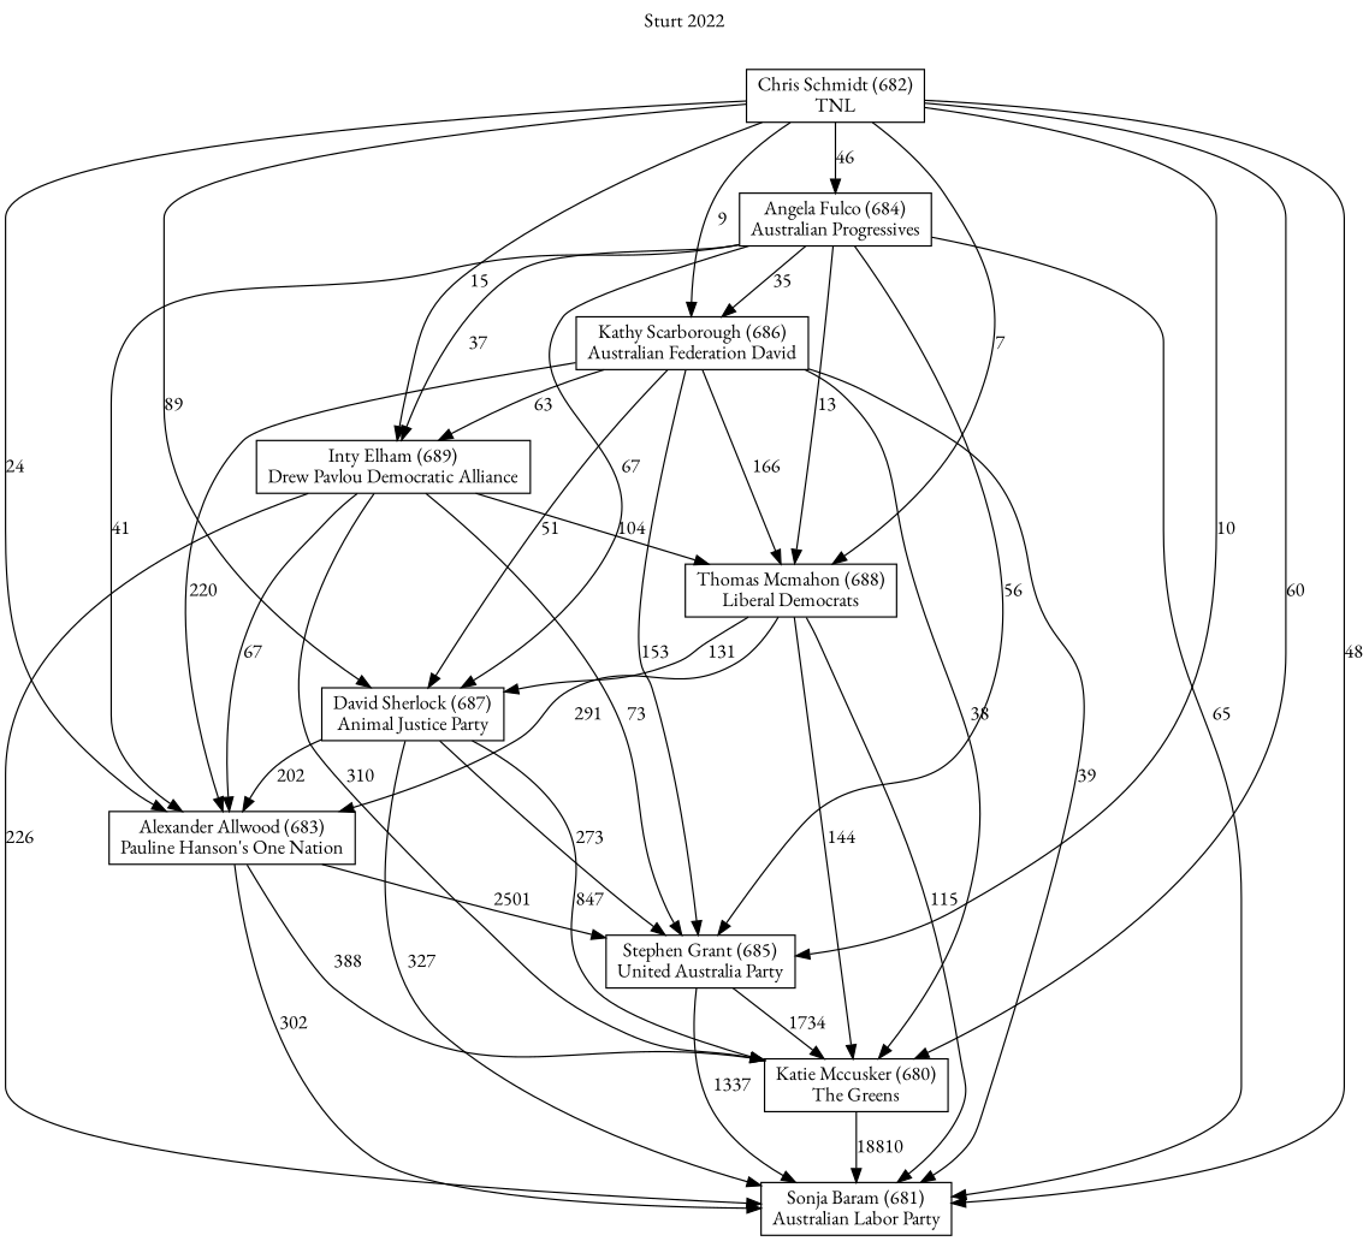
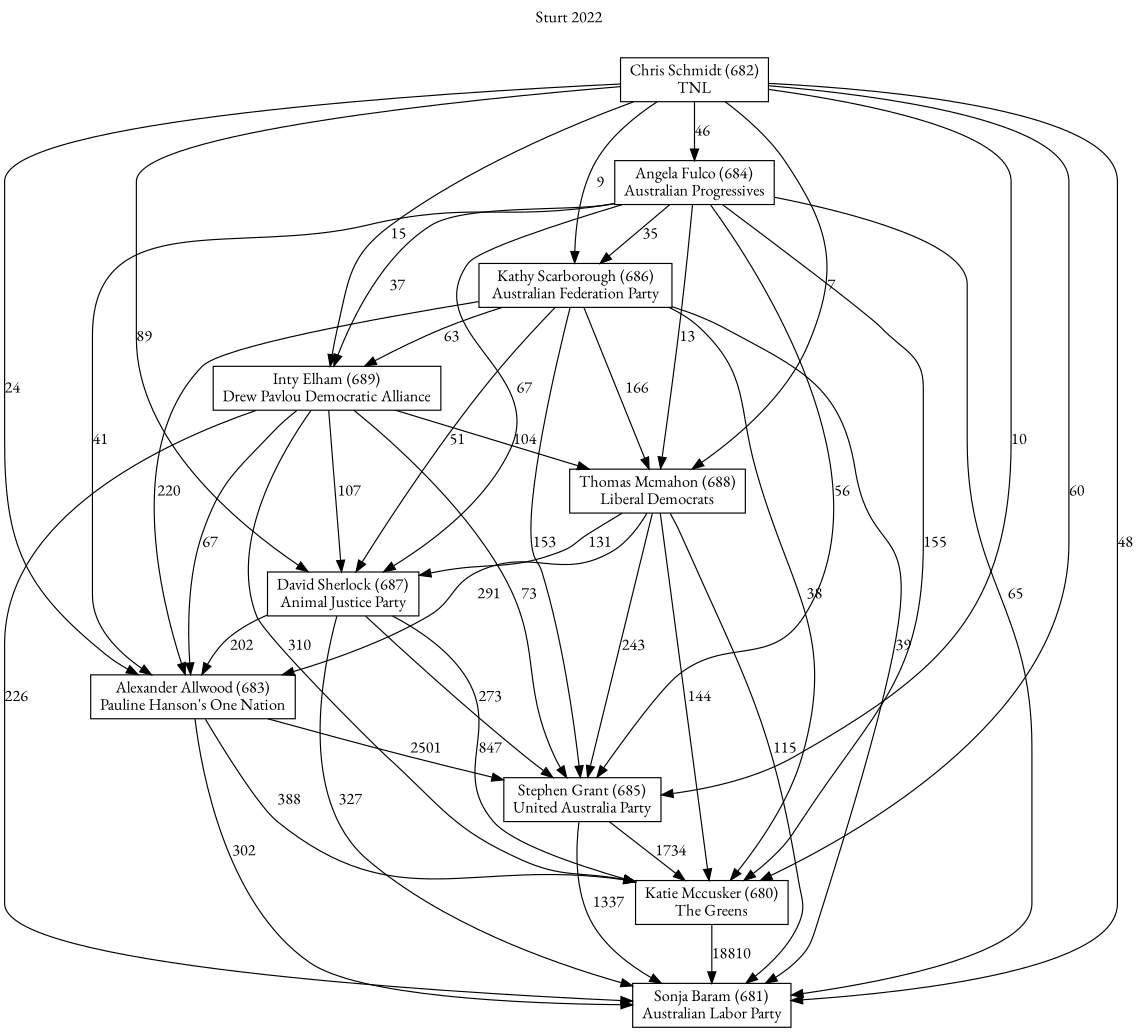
  digraph {
    fontname="EB Garamond"
    label="Sturt 2022"
    labelloc=t
    mclimit=10
    node [fontname="EB Garamond" shape=box]
    edge [fontname="EB Garamond"]
-   n1 [label="Kathy Scarborough (686)\nAustralian Federation David"]
+   n1 [label="Kathy Scarborough (686)\nAustralian Federation Party"]
    n2 [label="Thomas Mcmahon (688)\nLiberal Democrats"]
    n3 [label="Katie Mccusker (680)\nThe Greens"]
    n4 [label="Alexander Allwood (683)\nPauline Hanson's One Nation"]
    n5 [label="Stephen Grant (685)\nUnited Australia Party"]
    n6 [label="Sonja Baram (681)\nAustralian Labor Party"]
    n7 [label="David Sherlock (687)\nAnimal Justice Party"]
    n8 [label="Inty Elham (689)\nDrew Pavlou Democratic Alliance"]
    n9 [label="Angela Fulco (684)\nAustralian Progressives"]
    n10 [label="Chris Schmidt (682)\nTNL"]
    n1 -> n2 [label=166]
    n1 -> n3 [label=38]
    n1 -> n4 [label=220]
    n1 -> n5 [label=153]
    n1 -> n6 [label=39]
    n1 -> n7 [label=51]
    n1 -> n8 [label=63]
    n2 -> n3 [label=144]
    n2 -> n4 [label=291]
+   n2 -> n5 [label=243]
    n2 -> n6 [label=115]
    n2 -> n7 [label=131]
    n3 -> n6 [label=18810]
    n4 -> n3 [label=388]
    n4 -> n5 [label=2501]
    n4 -> n6 [label=302]
    n5 -> n3 [label=1734]
    n5 -> n6 [label=1337]
    n7 -> n3 [label=847]
    n7 -> n4 [label=202]
    n7 -> n5 [label=273]
    n7 -> n6 [label=327]
    n8 -> n2 [label=104]
    n8 -> n3 [label=310]
    n8 -> n4 [label=67]
    n8 -> n5 [label=73]
    n8 -> n6 [label=226]
+   n8 -> n7 [label=107]
    n9 -> n1 [label=35]
    n9 -> n2 [label=13]
+   n9 -> n3 [label=155]
    n9 -> n4 [label=41]
    n9 -> n5 [label=56]
    n9 -> n6 [label=65]
    n9 -> n7 [label=67]
    n9 -> n8 [label=37]
    n10 -> n1 [label=9]
    n10 -> n2 [label=7]
    n10 -> n3 [label=60]
    n10 -> n4 [label=24]
    n10 -> n5 [label=10]
    n10 -> n6 [label=48]
    n10 -> n7 [label=89]
    n10 -> n8 [label=15]
    n10 -> n9 [label=46]
  }
